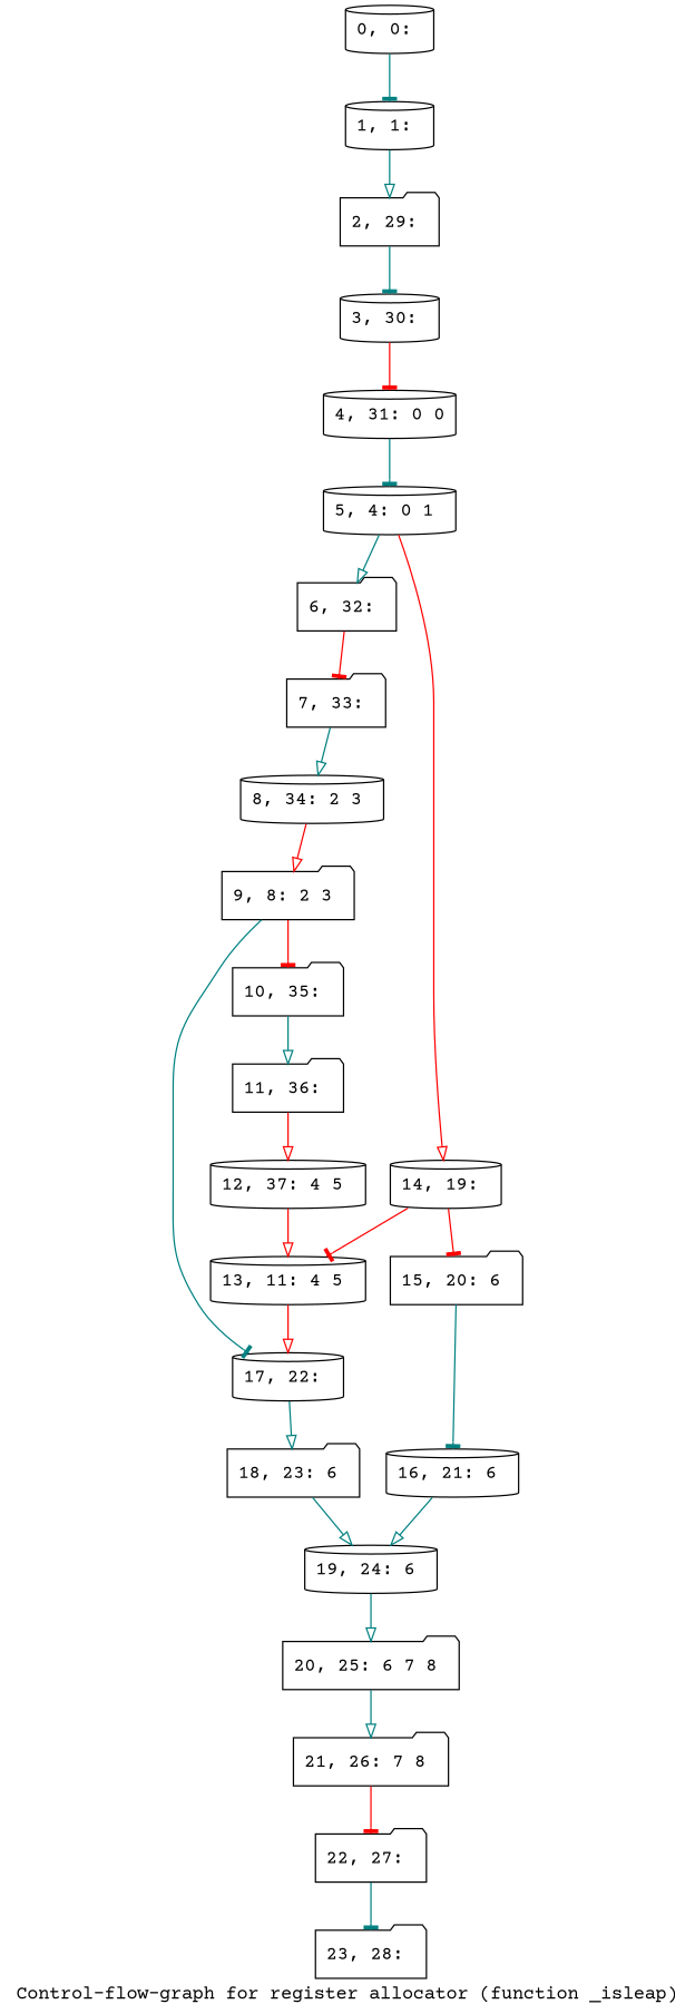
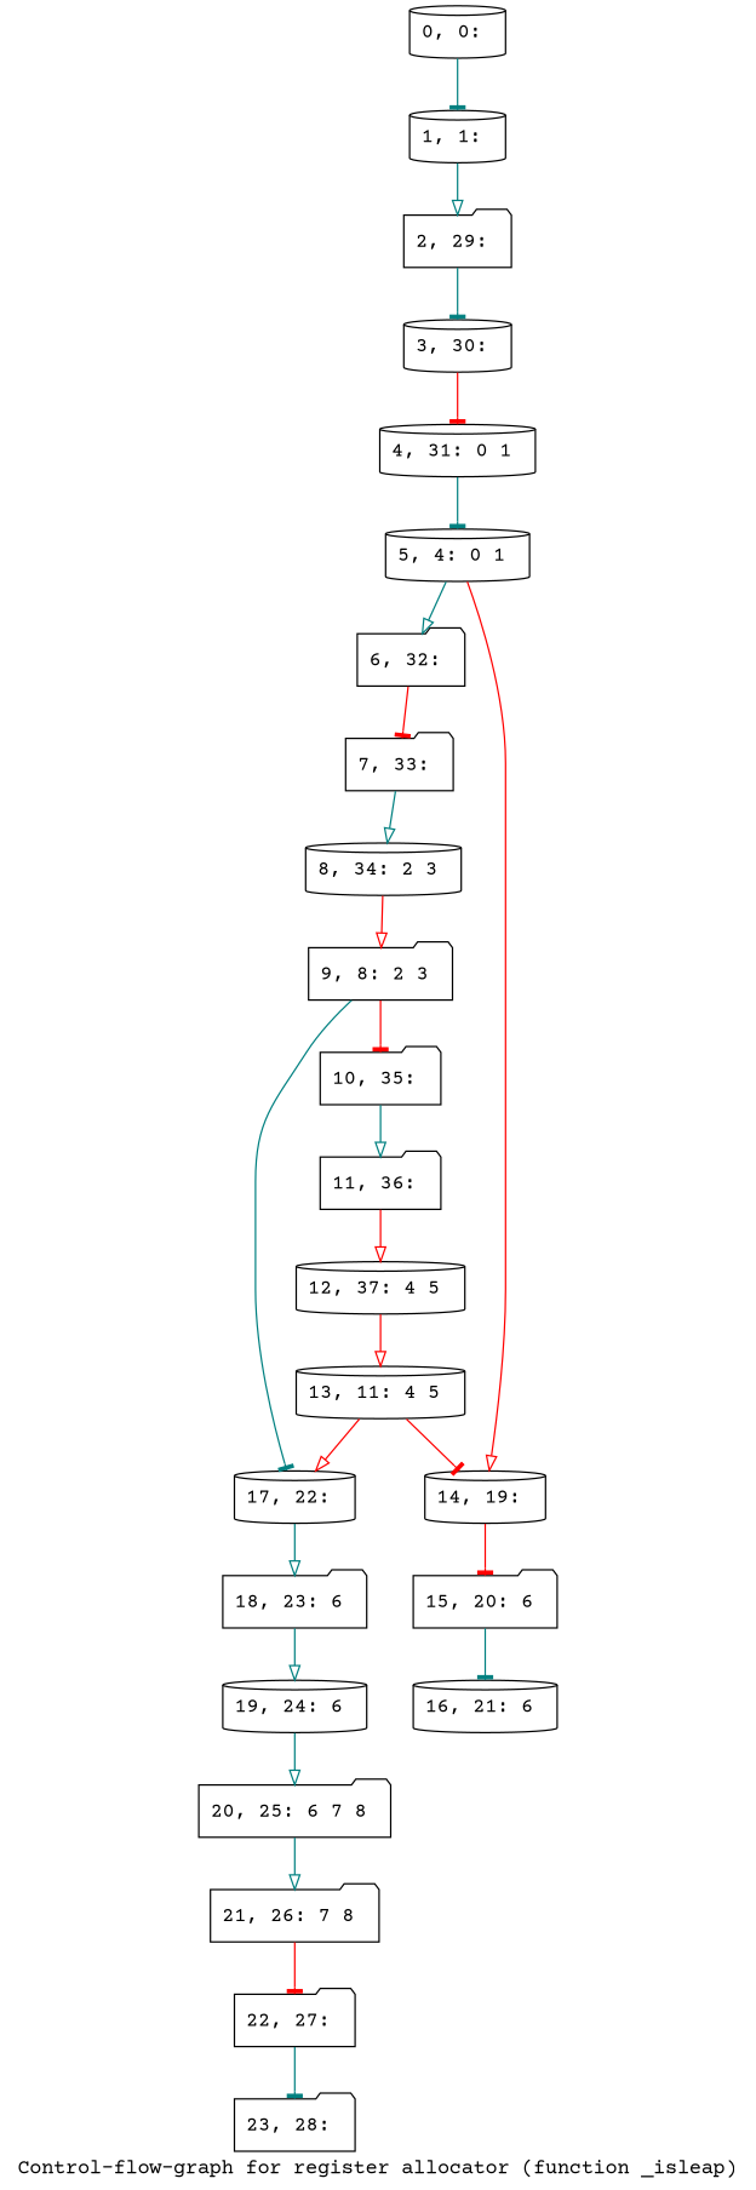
  digraph {
    fontname="Courier Prime"
    label="Control-flow-graph for register allocator (function _isleap)"
    node [fontname="Courier Prime" shape=cylinder]
    edge [arrowhead=onormal color=teal fontname="Courier Prime"]
    n1 [label="0, 0: "]
    n2 [label="1, 1: "]
    n3 [label="2, 29: " shape=folder]
    n4 [label="3, 30: "]
-   n5 [label="4, 31: 0 0"]
+   n5 [label="4, 31: 0 1 "]
    n6 [label="5, 4: 0 1 "]
    n7 [label="6, 32: " shape=folder]
    n8 [label="14, 19: "]
    n9 [label="7, 33: " shape=folder]
    n10 [label="15, 20: 6 " shape=folder]
    n11 [label="8, 34: 2 3 "]
    n12 [label="9, 8: 2 3 " shape=folder]
    n13 [label="10, 35: " shape=folder]
    n14 [label="17, 22: "]
    n15 [label="11, 36: " shape=folder]
    n16 [label="18, 23: 6 " shape=folder]
    n17 [label="12, 37: 4 5 "]
    n18 [label="13, 11: 4 5 "]
    n19 [label="16, 21: 6 "]
    n20 [label="19, 24: 6 "]
    n21 [label="20, 25: 6 7 8 " shape=folder]
    n22 [label="21, 26: 7 8 " shape=folder]
    n23 [label="22, 27: " shape=folder]
    n24 [label="23, 28: " shape=folder]
    n1 -> n2 [arrowhead=tee]
    n2 -> n3
    n3 -> n4 [arrowhead=tee]
    n4 -> n5 [arrowhead=tee color=red]
    n5 -> n6 [arrowhead=tee]
    n6 -> n7
    n6 -> n8 [color=red]
    n7 -> n9 [arrowhead=tee color=red]
    n8 -> n10 [arrowhead=tee color=red]
    n9 -> n11
    n10 -> n19 [arrowhead=tee]
    n11 -> n12 [color=red]
    n12 -> n13 [arrowhead=tee color=red]
    n12 -> n14 [arrowhead=tee]
    n13 -> n15
    n14 -> n16
    n15 -> n17 [color=red]
    n16 -> n20
    n17 -> n18 [color=red]
-   n8 -> n18 [arrowhead=tee color=red]
+   n18 -> n8 [arrowhead=tee color=red]
    n18 -> n14 [color=red]
-   n19 -> n20
    n20 -> n21
    n21 -> n22
    n22 -> n23 [arrowhead=tee color=red]
    n23 -> n24 [arrowhead=tee]
  }
